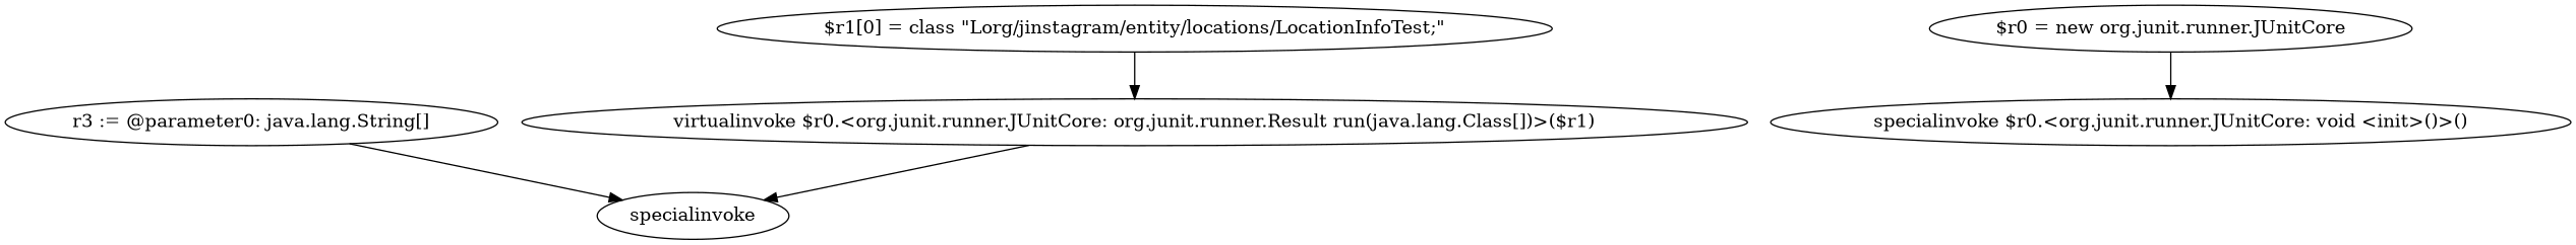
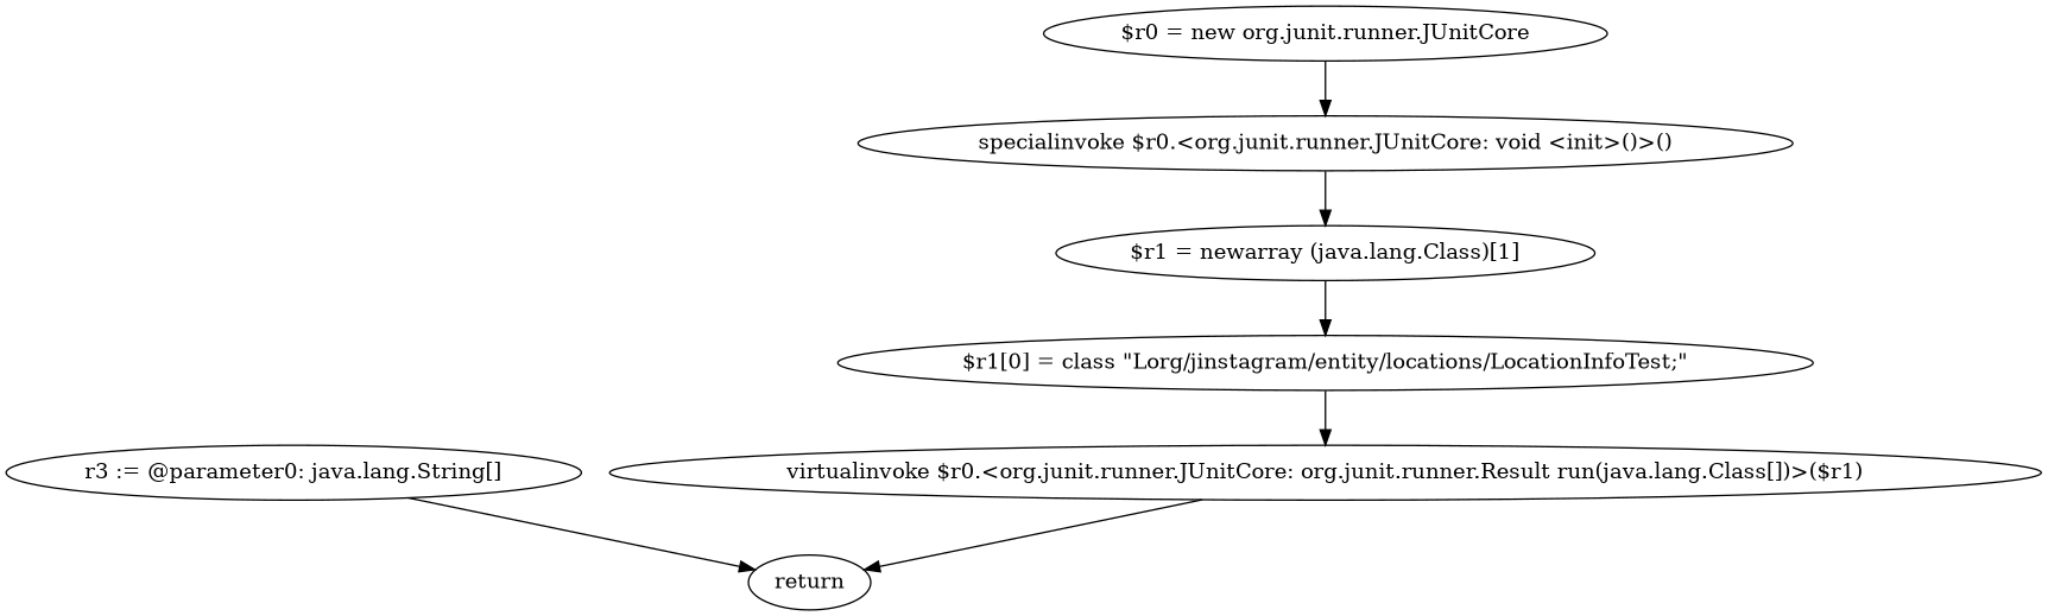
  digraph {
    "r3 := @parameter0: java.lang.String[]"
-   return [label=specialinvoke]
+   return
    "$r0 = new org.junit.runner.JUnitCore"
    "specialinvoke $r0.<org.junit.runner.JUnitCore: void <init>()>()"
+   "$r1 = newarray (java.lang.Class)[1]"
    "$r1[0] = class \"Lorg/jinstagram/entity/locations/LocationInfoTest;\""
    "virtualinvoke $r0.<org.junit.runner.JUnitCore: org.junit.runner.Result run(java.lang.Class[])>($r1)"
    "r3 := @parameter0: java.lang.String[]" -> return
    "$r0 = new org.junit.runner.JUnitCore" -> "specialinvoke $r0.<org.junit.runner.JUnitCore: void <init>()>()"
+   "specialinvoke $r0.<org.junit.runner.JUnitCore: void <init>()>()" -> "$r1 = newarray (java.lang.Class)[1]"
+   "$r1 = newarray (java.lang.Class)[1]" -> "$r1[0] = class \"Lorg/jinstagram/entity/locations/LocationInfoTest;\""
    "$r1[0] = class \"Lorg/jinstagram/entity/locations/LocationInfoTest;\"" -> "virtualinvoke $r0.<org.junit.runner.JUnitCore: org.junit.runner.Result run(java.lang.Class[])>($r1)"
    "virtualinvoke $r0.<org.junit.runner.JUnitCore: org.junit.runner.Result run(java.lang.Class[])>($r1)" -> return
  }
